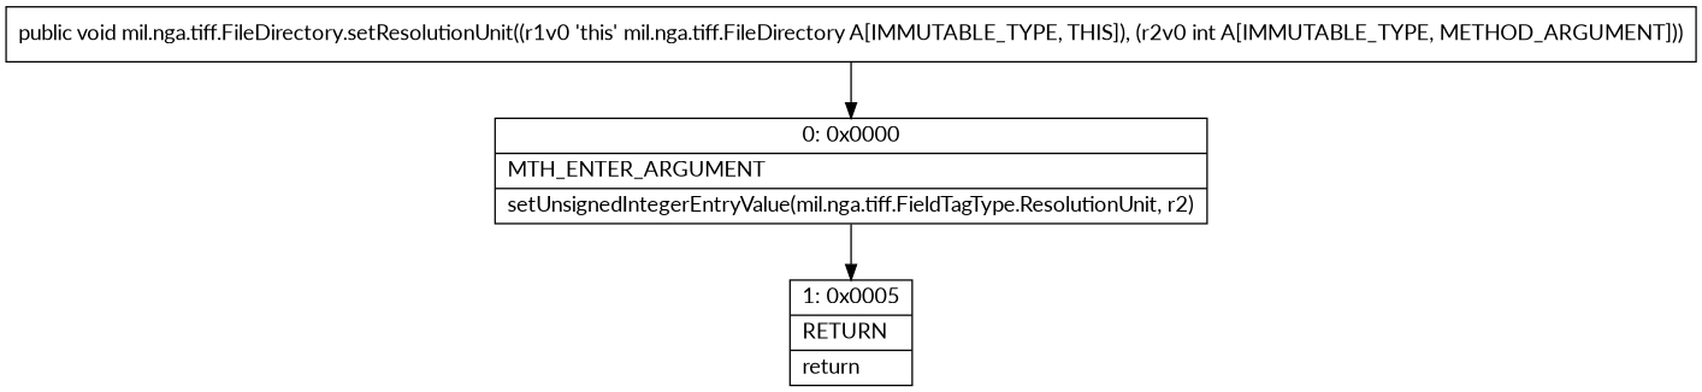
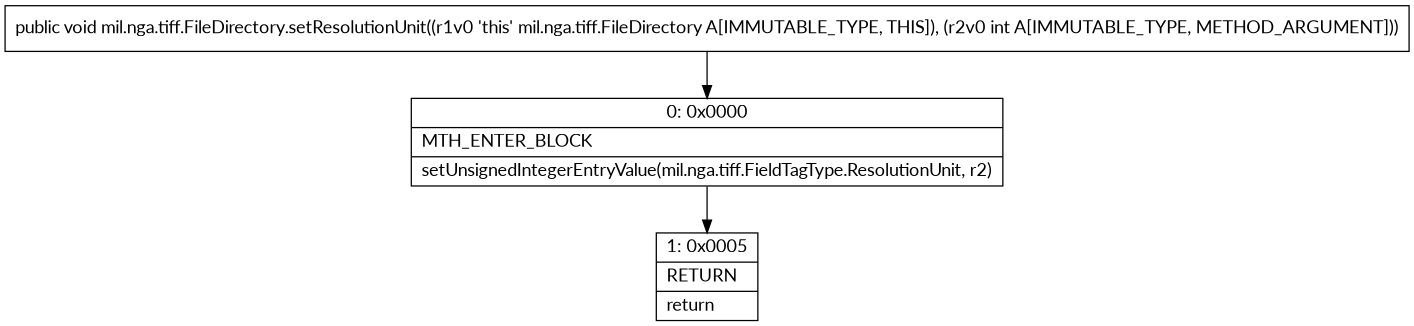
  digraph {
    fontname=Lato
    node [shape=record fontname=Lato]
    edge [fontname=Lato]
-   n1 [label="{0\:\ 0x0000|MTH_ENTER_ARGUMENT\l|setUnsignedIntegerEntryValue(mil.nga.tiff.FieldTagType.ResolutionUnit, r2)\l}"]
+   n1 [label="{0\:\ 0x0000|MTH_ENTER_BLOCK\l|setUnsignedIntegerEntryValue(mil.nga.tiff.FieldTagType.ResolutionUnit, r2)\l}"]
    n2 [label="{1\:\ 0x0005|RETURN\l|return\l}"]
    n3 [label="{public void mil.nga.tiff.FileDirectory.setResolutionUnit((r1v0 'this' mil.nga.tiff.FileDirectory A[IMMUTABLE_TYPE, THIS]), (r2v0 int A[IMMUTABLE_TYPE, METHOD_ARGUMENT])) }"]
    n1 -> n2
    n3 -> n1
  }
